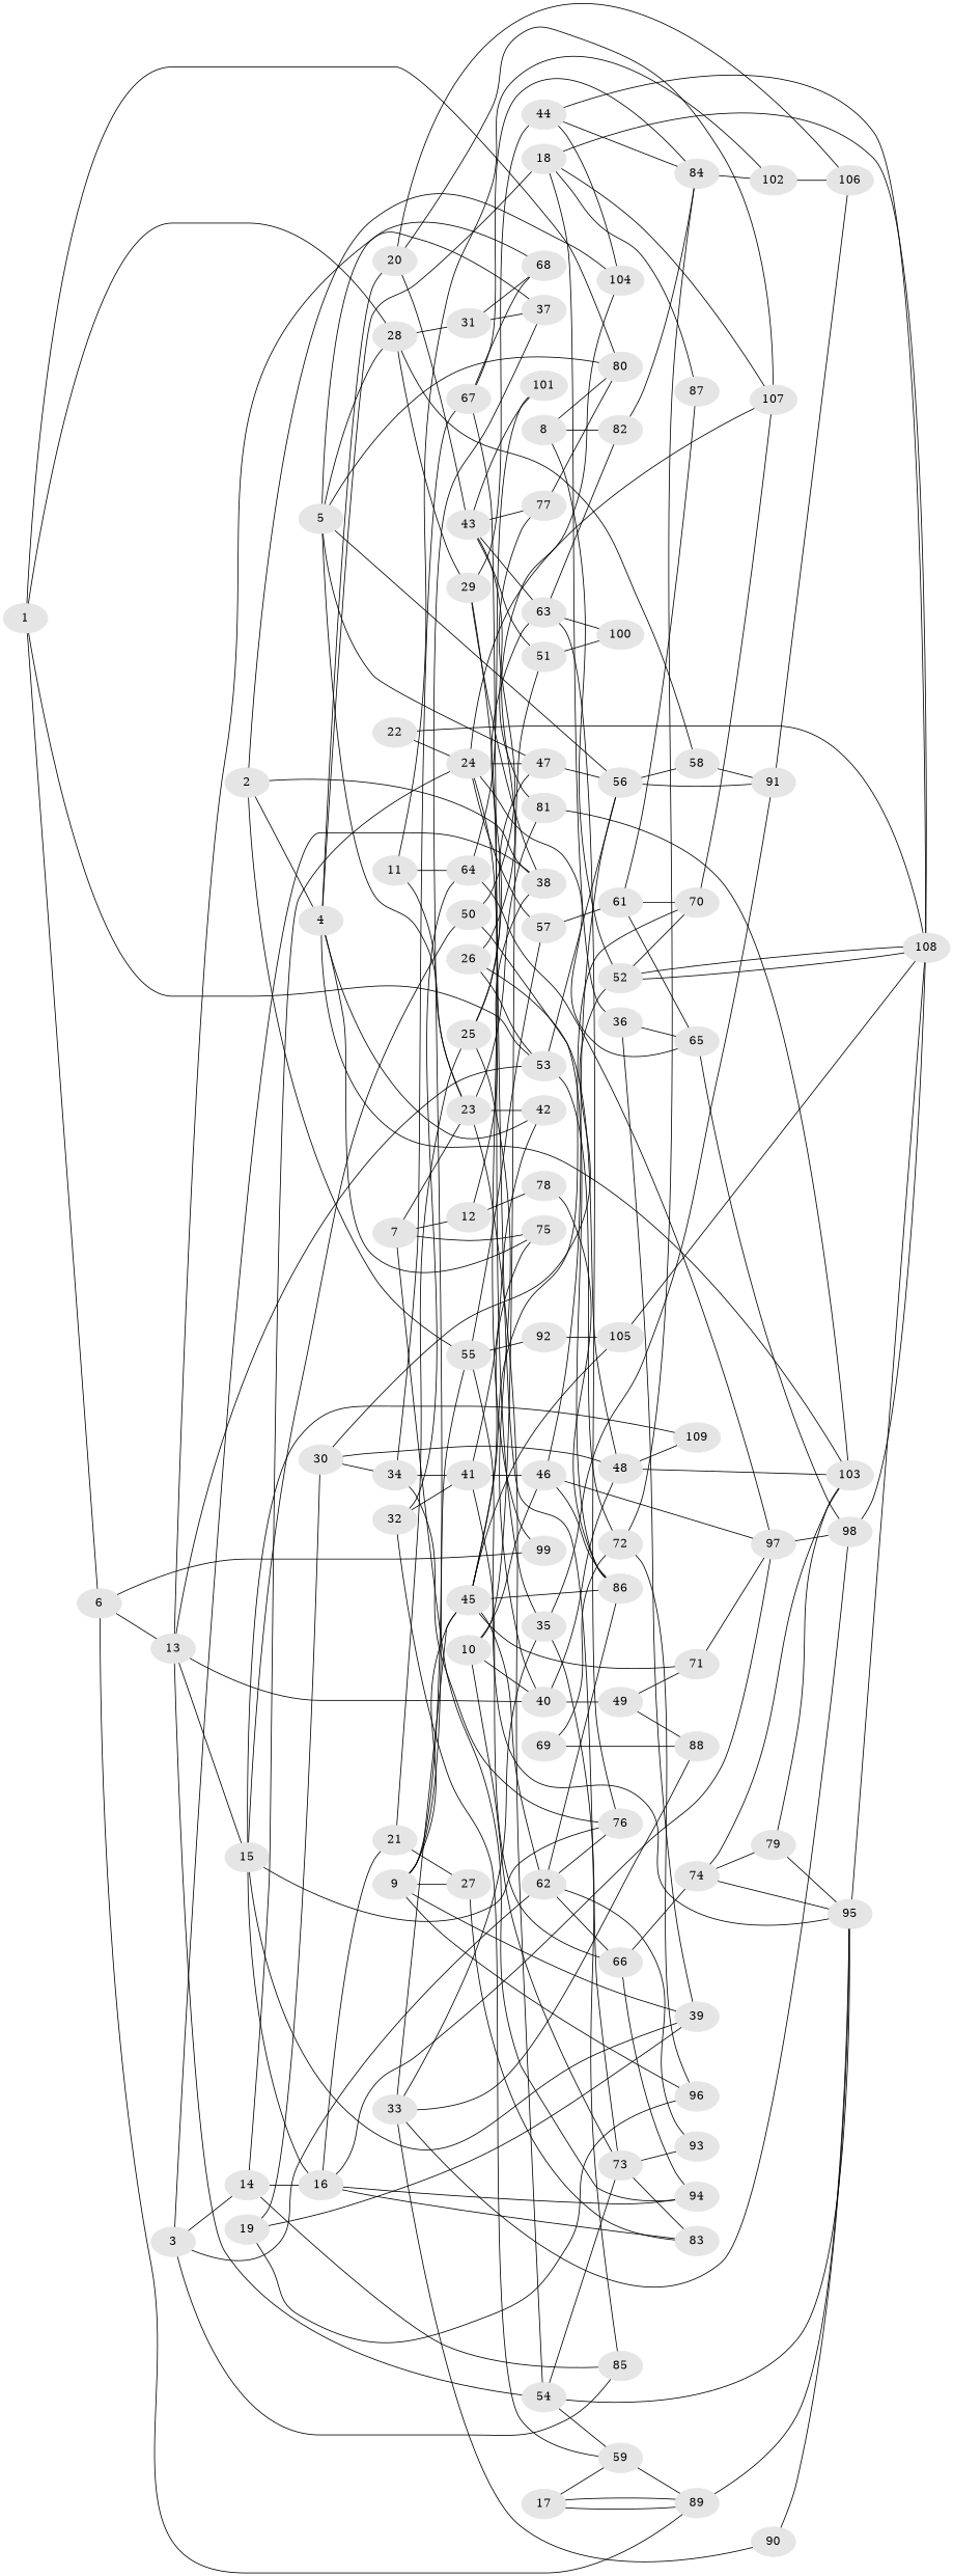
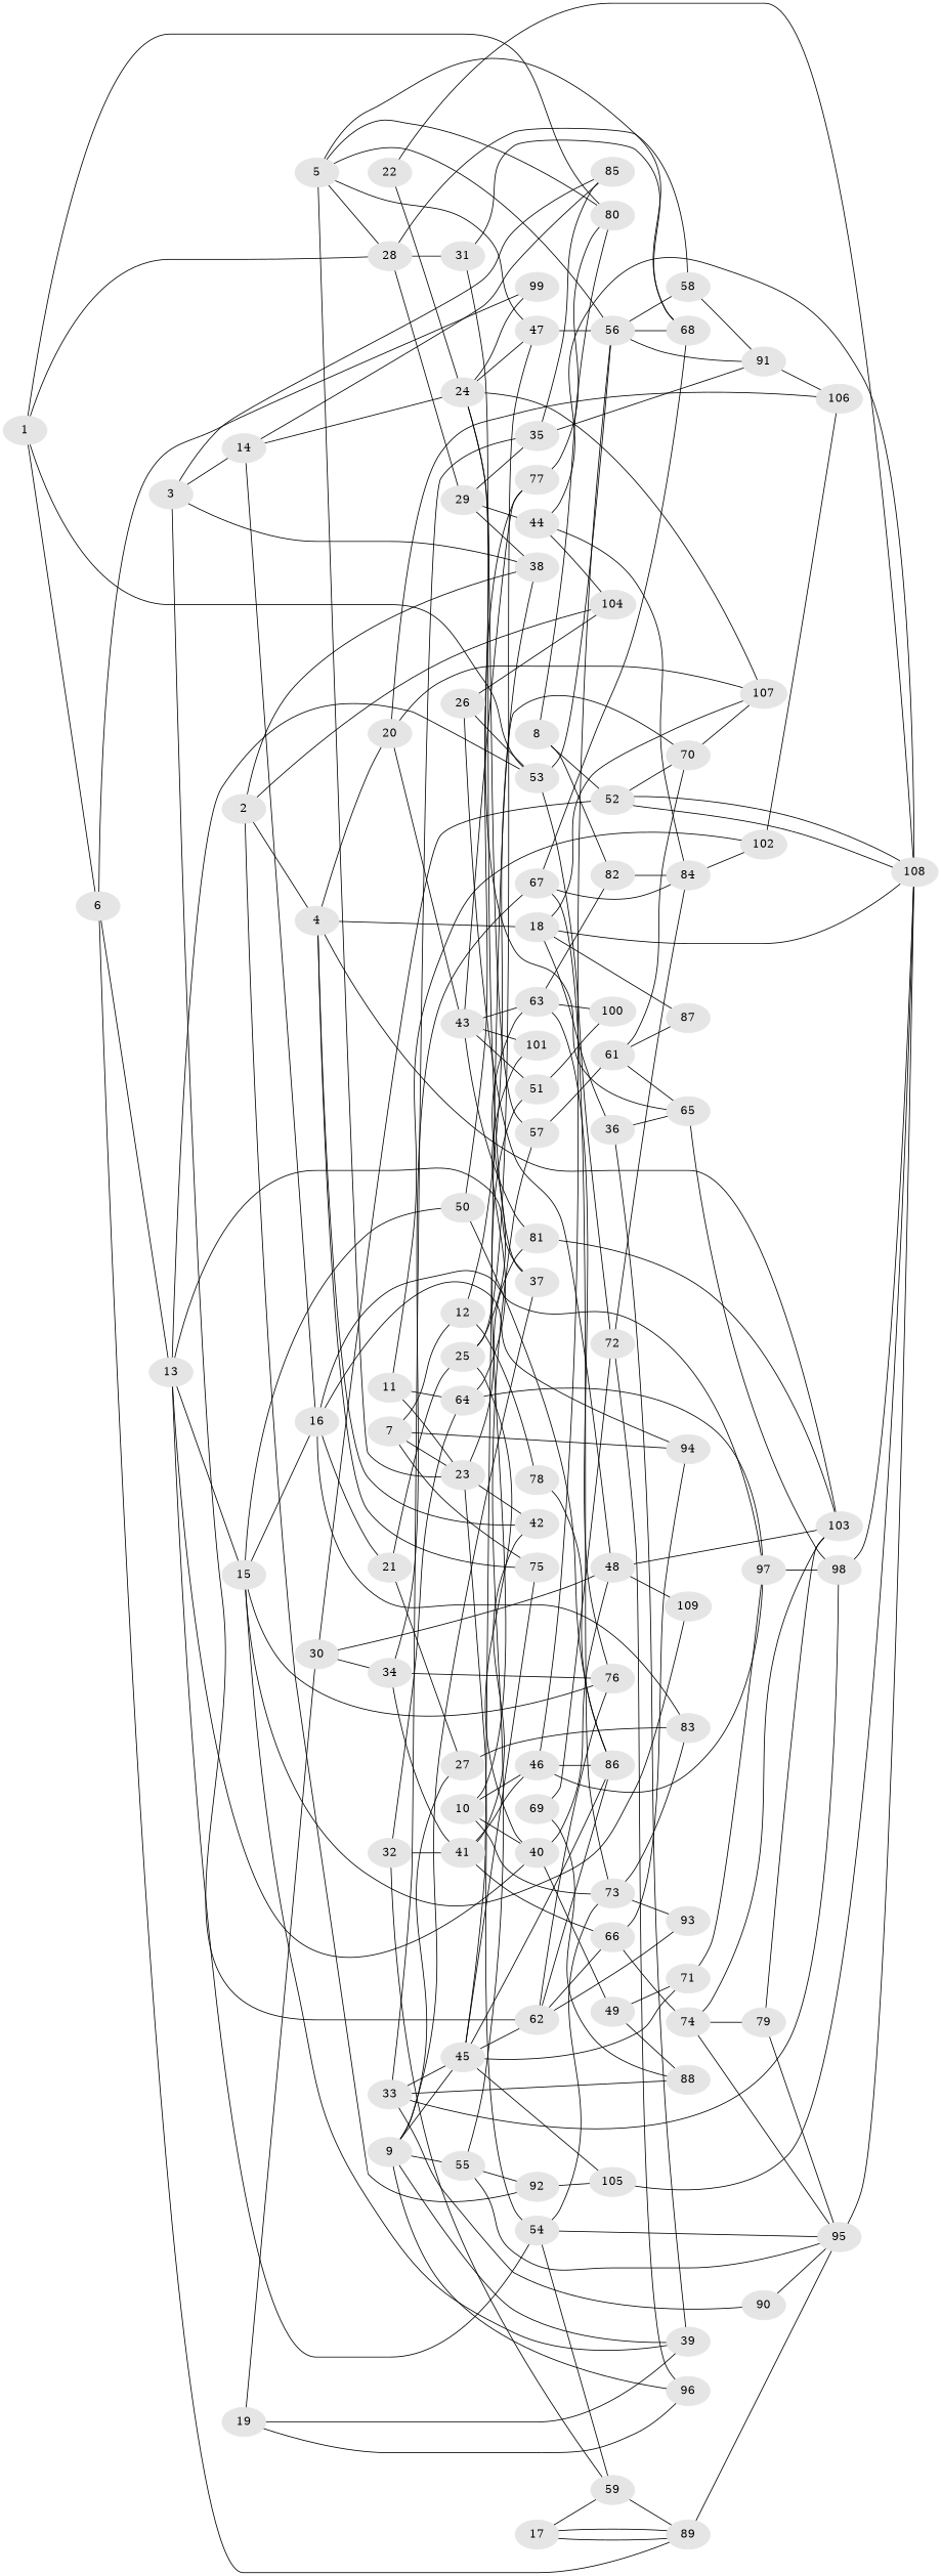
  graph {
    rankdir=LR
    node [color=gray90 style=filled]
    1
    6
    28
    53
    80
    13
    89
    99
    29
    31
    58
    56
    72
    2
    4
    38
    92
    104
    18
    20
    42
    75
    103
    105
    3
    14
    62
    85
    16
    24
    76
    66
    86
    93
    36
    87
    107
    108
    43
    106
    5
    23
    47
    68
    54
    81
    91
    37
    40
    15
    95
    7
    12
    94
    78
    8
    52
    82
    70
    84
    9
    27
    39
    45
    55
    96
    83
    71
    57
    10
    46
    51
    73
    48
    49
    97
    100
    11
    64
    102
    101
    50
    109
    59
    21
    65
    77
    25
    98
    17
    19
    30
    34
    63
    22
    61
    26
    35
    44
    41
    67
    32
    33
    88
    90
    74
    79
    69
    1 -- 6
    1 -- 28
    1 -- 53
    1 -- 80
    6 -- 13
    6 -- 89
    6 -- 99
    28 -- 29
    28 -- 31
    28 -- 58
    53 -- 56
    53 -- 72
    13 -- 53
    13 -- 54
    13 -- 37
    13 -- 40
    13 -- 15
    89 -- 95
    29 -- 38
    29 -- 35
    29 -- 44
    31 -- 68
    31 -- 37
    58 -- 91
    56 -- 58
+   56 -- 68
    56 -- 91
    72 -- 84
    72 -- 96
    2 -- 4
    2 -- 38
-   2 -- 55
+   2 -- 92
    2 -- 104
    4 -- 18
    4 -- 20
    4 -- 42
    4 -- 75
    4 -- 103
    92 -- 105
    18 -- 36
    18 -- 87
    18 -- 107
    18 -- 108
    20 -- 107
    20 -- 43
    20 -- 106
    105 -- 108
    3 -- 38
    3 -- 14
    3 -- 62
    3 -- 85
    14 -- 85
    14 -- 16
    14 -- 24
    62 -- 76
    62 -- 66
    62 -- 86
    62 -- 93
    16 -- 94
    16 -- 83
    16 -- 97
    16 -- 21
    24 -- 99
    24 -- 107
    24 -- 47
    24 -- 57
    24 -- 65
    66 -- 94
    66 -- 74
    36 -- 39
    36 -- 65
    43 -- 81
    43 -- 51
    43 -- 101
    43 -- 77
    43 -- 63
    5 -- 28
    5 -- 80
    5 -- 56
    5 -- 23
    5 -- 47
    5 -- 68
    23 -- 42
    23 -- 54
    23 -- 81
    47 -- 56
    54 -- 95
    54 -- 73
    54 -- 59
    81 -- 103
    91 -- 106
    40 -- 48
    40 -- 49
    15 -- 16
    15 -- 76
    15 -- 39
    15 -- 50
    15 -- 109
    95 -- 108
    7 -- 75
    7 -- 23
    7 -- 12
    7 -- 94
    12 -- 38
    12 -- 78
    78 -- 86
    8 -- 80
    8 -- 52
    8 -- 82
    52 -- 108
    52 -- 108
    52 -- 70
    82 -- 84
    70 -- 107
    84 -- 102
    9 -- 37
    9 -- 27
    9 -- 39
    9 -- 45
    9 -- 55
    9 -- 96
    27 -- 83
    45 -- 75
    45 -- 105
    45 -- 62
    45 -- 86
    45 -- 70
    45 -- 71
    55 -- 92
    55 -- 95
    55 -- 57
    71 -- 97
    57 -- 61
    10 -- 40
    10 -- 46
    10 -- 51
    10 -- 73
    46 -- 56
    46 -- 86
    46 -- 97
    51 -- 100
    73 -- 93
    73 -- 83
    48 -- 103
    48 -- 109
    49 -- 71
    49 -- 88
    97 -- 98
    11 -- 23
    11 -- 64
    11 -- 102
    64 -- 97
    64 -- 101
    102 -- 106
    50 -- 86
    50 -- 77
    59 -- 89
    21 -- 27
    21 -- 25
    65 -- 98
    77 -- 80
    25 -- 47
    25 -- 40
    25 -- 63
    98 -- 108
    17 -- 89
    17 -- 89
    17 -- 59
    19 -- 39
    19 -- 96
    19 -- 30
    30 -- 52
    30 -- 48
    30 -- 34
    34 -- 76
    34 -- 41
    34 -- 67
    63 -- 76
    63 -- 82
    63 -- 100
    22 -- 24
    22 -- 108
    61 -- 87
    61 -- 70
    61 -- 65
    26 -- 53
    26 -- 104
    26 -- 48
    35 -- 85
    35 -- 91
    44 -- 104
    44 -- 108
    44 -- 84
    41 -- 42
    41 -- 66
    41 -- 46
    67 -- 68
    67 -- 84
    67 -- 73
    32 -- 64
    32 -- 59
    32 -- 41
    33 -- 45
    33 -- 98
    33 -- 35
    33 -- 88
    33 -- 90
    90 -- 95
    74 -- 103
    74 -- 95
    74 -- 79
    79 -- 103
    79 -- 95
    69 -- 72
    69 -- 88
  }
